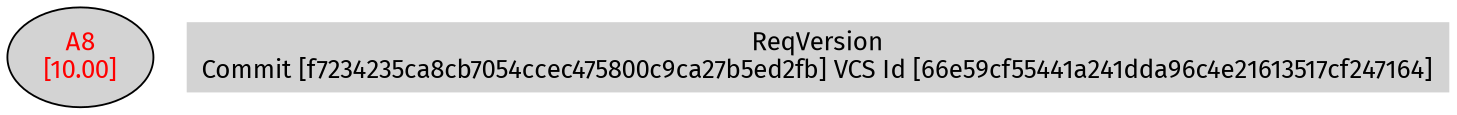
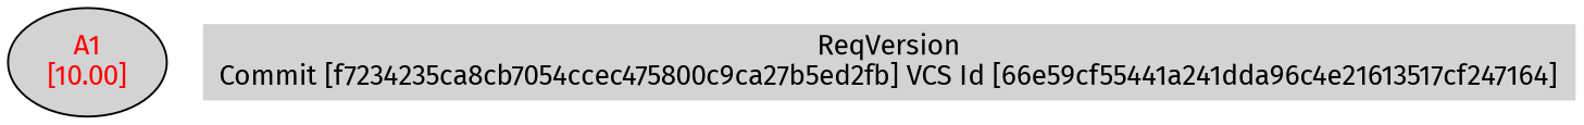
  digraph {
    mclimit=10.0
    nslimit=10.0
    rankdir=BT
    ranksep=1
    fontname="Fira Sans"
    node [style=filled fillcolor=lightgrey fontname="Fira Sans"]
-   n1 [fontcolor=red label="A8\n[10.00]"]
+   n1 [fontcolor=red label="A1\n[10.00]"]
    n2 [label="ReqVersion\nCommit [f7234235ca8cb7054ccec475800c9ca27b5ed2fb] VCS Id [66e59cf55441a241dda96c4e21613517cf247164]" shape=plaintext]
  }
